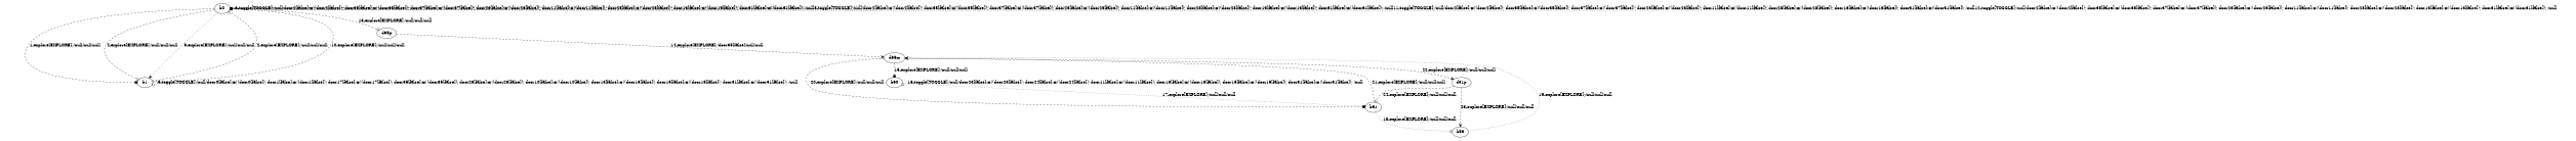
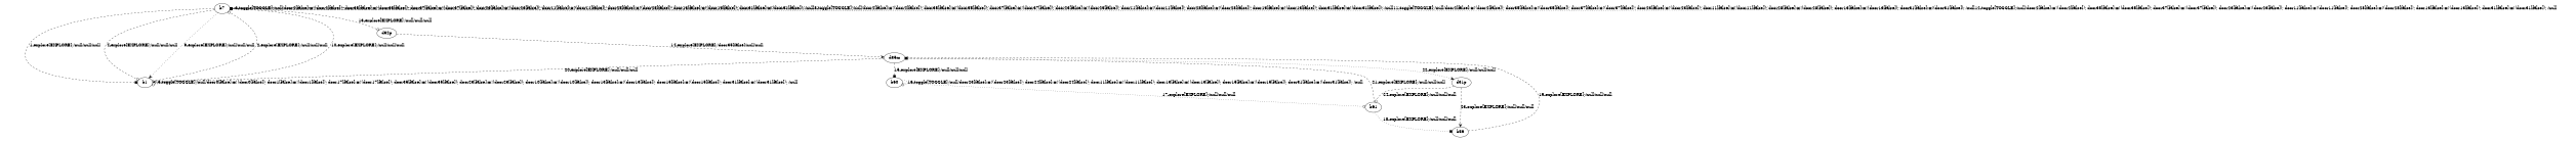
  digraph {
    edge [arrowhead=odot style=dashed]
-   b0
+   b0 [label=b7]
    b1
-   d35p
+   d35p [label=d32p]
    d35m
    b60
    b61
    d31p
    b59
    b0 -> b0 [arrowhead=box label="3-toggle[TOGGLE];/null/door2[false]:=!(door2[false]); door35[false]:=!(door35[false]); door37[false]:=!(door37[false]); door23[false]:=!(door23[false]); door11[false]:=!(door11[false]); door28[false]:=!(door28[false]); door13[false]:=!(door13[false]); door31[false]:=!(door31[false]); /null"]
    b0 -> b0 [label="8-toggle[TOGGLE];/null/door2[false]:=!(door2[false]); door35[false]:=!(door35[false]); door37[false]:=!(door37[false]); door23[false]:=!(door23[false]); door11[false]:=!(door11[false]); door28[false]:=!(door28[false]); door13[false]:=!(door13[false]); door31[false]:=!(door31[false]); /null"]
    b0 -> b0 [arrowhead=box label="11-toggle[TOGGLE];/null/door2[false]:=!(door2[false]); door35[false]:=!(door35[false]); door37[false]:=!(door37[false]); door23[false]:=!(door23[false]); door11[false]:=!(door11[false]); door28[false]:=!(door28[false]); door13[false]:=!(door13[false]); door31[false]:=!(door31[false]); /null" style=dotted]
    b0 -> b0 [arrowhead=box label="12-toggle[TOGGLE];/null/door2[false]:=!(door2[false]); door35[false]:=!(door35[false]); door37[false]:=!(door37[false]); door23[false]:=!(door23[false]); door11[false]:=!(door11[false]); door28[false]:=!(door28[false]); door13[false]:=!(door13[false]); door31[false]:=!(door31[false]); /null" style=dotted]
    b0 -> b1 [arrowhead=box label="1-explore[EXPLORE];/null/null/null"]
    b0 -> b1 [label="4-explore[EXPLORE];/null/null/null"]
    b0 -> b1 [arrowhead=vee label="9-explore[EXPLORE];/null/null/null" style=dotted]
    b0 -> d35p [label="13-explore[EXPLORE];/null/null/null"]
    b1 -> b0 [label="2-explore[EXPLORE];/null/null/null"]
    b1 -> b0 [arrowhead=box label="10-explore[EXPLORE];/null/null/null"]
    b1 -> b1 [label="5-toggle[TOGGLE];/null/door0[false]:=!(door0[false]); door1[false]:=!(door1[false]); door17[false]:=!(door17[false]); door35[false]:=!(door35[false]); door23[false]:=!(door23[false]); door10[false]:=!(door10[false]); door13[false]:=!(door13[false]); door15[false]:=!(door15[false]); door31[false]:=!(door31[false]); /null"]
    d35p -> d35m [arrowhead=vee label="14-explore[EXPLORE];/door35[false]/null/null"]
    d35m -> b60 [arrowhead=box label="15-explore[EXPLORE];/null/null/null"]
-   d35m -> b61 [arrowhead=vee label="20-explore[EXPLORE];/null/null/null"]
-   d35m -> d31p [arrowhead=vee label="22-explore[EXPLORE];/null/null/null"]
+   d35m -> b1 [arrowhead=vee label="20-explore[EXPLORE];/null/null/null"]
+   d35m -> d31p [arrowhead=vee label="22-explore[EXPLORE];/null/null/null" style=dotted]
    b60 -> b60 [label="16-toggle[TOGGLE];/null/door23[false]:=!(door23[false]); door24[false]:=!(door24[false]); door11[false]:=!(door11[false]); door13[false]:=!(door13[false]); door15[false]:=!(door15[false]); door31[false]:=!(door31[false]); /null" style=dotted]
-   b60 -> b61 [arrowhead=box label="17-explore[EXPLORE];/null/null/null" style=dotted]
-   b61 -> d35m [arrowhead=vee label="21-explore[EXPLORE];/null/null/null"]
-   b61 -> b59 [label="18-explore[EXPLORE];/null/null/null" style=dotted]
+   b60 -> b61 [label="17-explore[EXPLORE];/null/null/null" style=dotted]
+   b61 -> d35m [arrowhead=box label="21-explore[EXPLORE];/null/null/null"]
+   b61 -> b59 [arrowhead=box label="18-explore[EXPLORE];/null/null/null" style=dotted]
    d31p -> b61 [label="24-explore[EXPLORE];/null/null/null"]
    d31p -> b59 [arrowhead=vee label="23-explore[EXPLORE];/null/null/null"]
-   b59 -> d35m [arrowhead=vee label="19-explore[EXPLORE];/null/null/null" style=dotted]
+   b59 -> d35m [arrowhead=vee label="19-explore[EXPLORE];/null/null/null"]
  }
